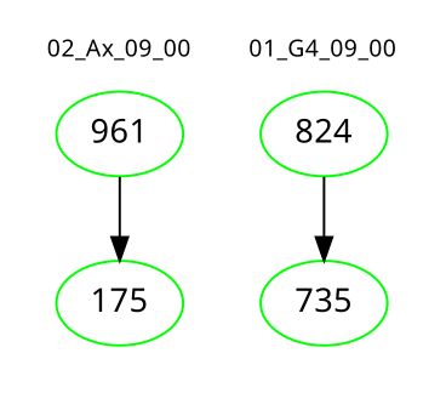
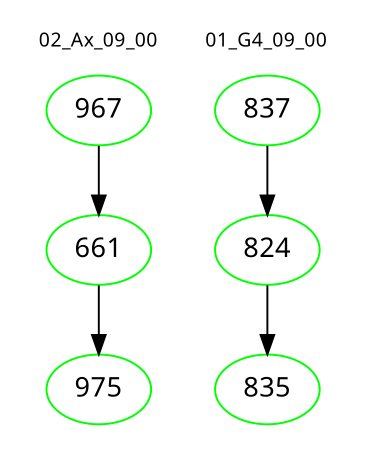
  digraph {
    fontname="Noto Sans"
    node [color=green fontname="Noto Sans"]
    edge [color=black fontname="Noto Sans"]
-   n2 [label=961]
-   n3 [label=175]
+   n1 [label=967]
+   n2 [label=661]
+   n3 [label=975]
+   n4 [label=837]
    n5 [label=824]
-   n6 [label=735]
+   n6 [label=835]
    subgraph cluster_1 {
      color=white
      fontsize=10
      label="02_Ax_09_00"
+     n1
      n2
      n3
    }
    subgraph cluster_2 {
      color=white
      fontsize=10
      label="01_G4_09_00"
+     n4
      n5
      n6
    }
+   n1 -> n2
    n2 -> n3
+   n4 -> n5
    n5 -> n6
  }
